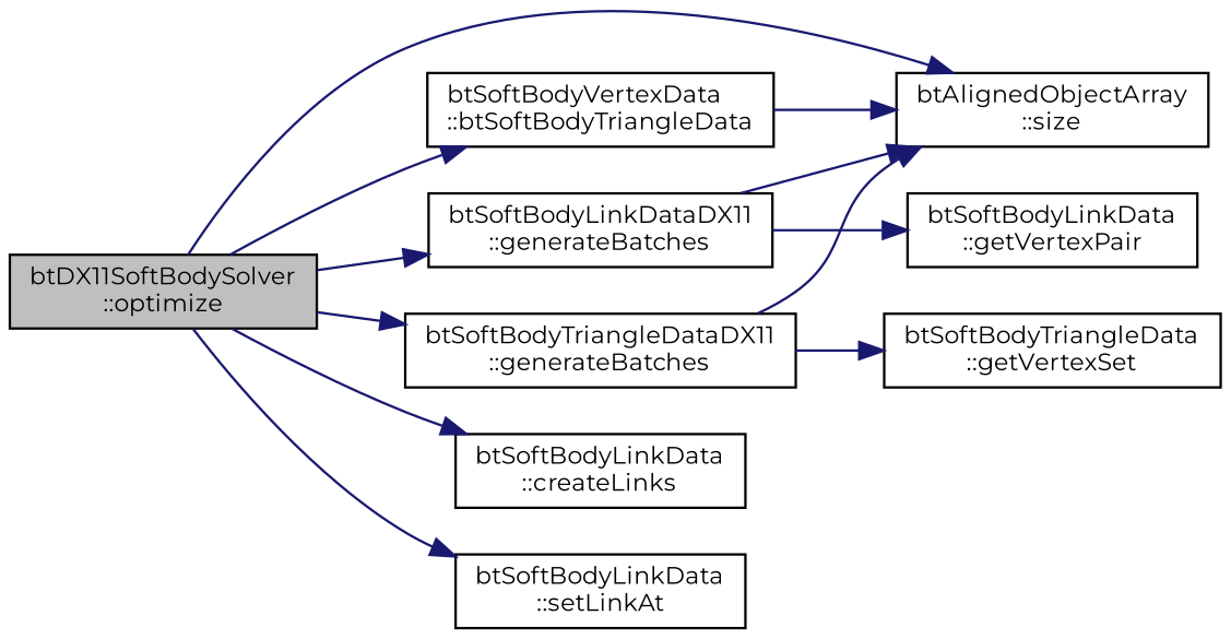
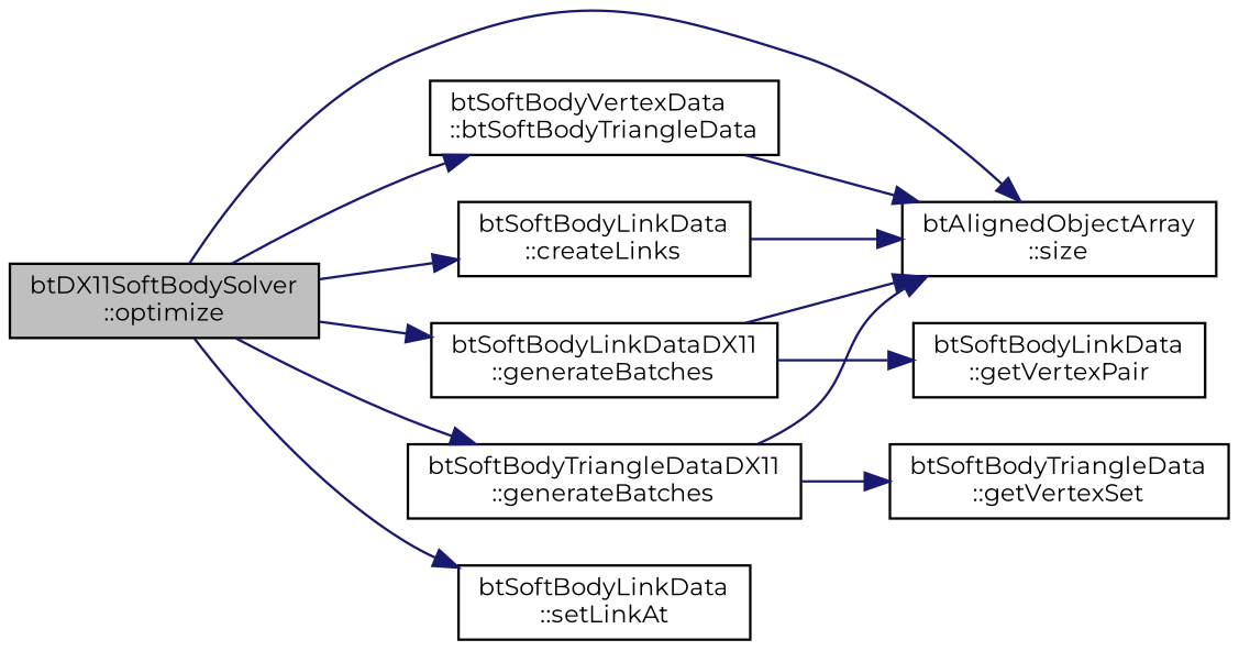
  digraph {
    fontname=Montserrat
    rankdir=LR
    node [color=black fillcolor=white fontname=Montserrat fontsize=10 shape=record style=filled]
    edge [color=midnightblue fontname=Montserrat fontsize=10 labelfontname=Helvetica labelfontsize=10 style=solid]
    n1 [fillcolor=grey75 fontcolor=black height=0.2 label="btDX11SoftBodySolver\l::optimize" width=0.4]
    n2 [height=0.2 label="btAlignedObjectArray\l::size" width=0.4]
    n3 [height=0.2 label="btSoftBodyVertexData\l::btSoftBodyTriangleData" width=0.4]
    n4 [height=0.2 label="btSoftBodyLinkData\l::createLinks" width=0.4]
    n5 [height=0.2 label="btSoftBodyLinkData\l::setLinkAt" width=0.4]
    n6 [height=0.2 label="btSoftBodyLinkDataDX11\l::generateBatches" width=0.4]
    n7 [height=0.2 label="btSoftBodyTriangleDataDX11\l::generateBatches" width=0.4]
    n8 [height=0.2 label="btSoftBodyLinkData\l::getVertexPair" width=0.4]
    n9 [height=0.2 label="btSoftBodyTriangleData\l::getVertexSet" width=0.4]
    n1 -> n2
    n1 -> n3
    n1 -> n4
    n1 -> n5
    n1 -> n6
    n1 -> n7
    n3 -> n2
+   n4 -> n2
    n6 -> n2
    n6 -> n8
    n7 -> n2
    n7 -> n9
  }
